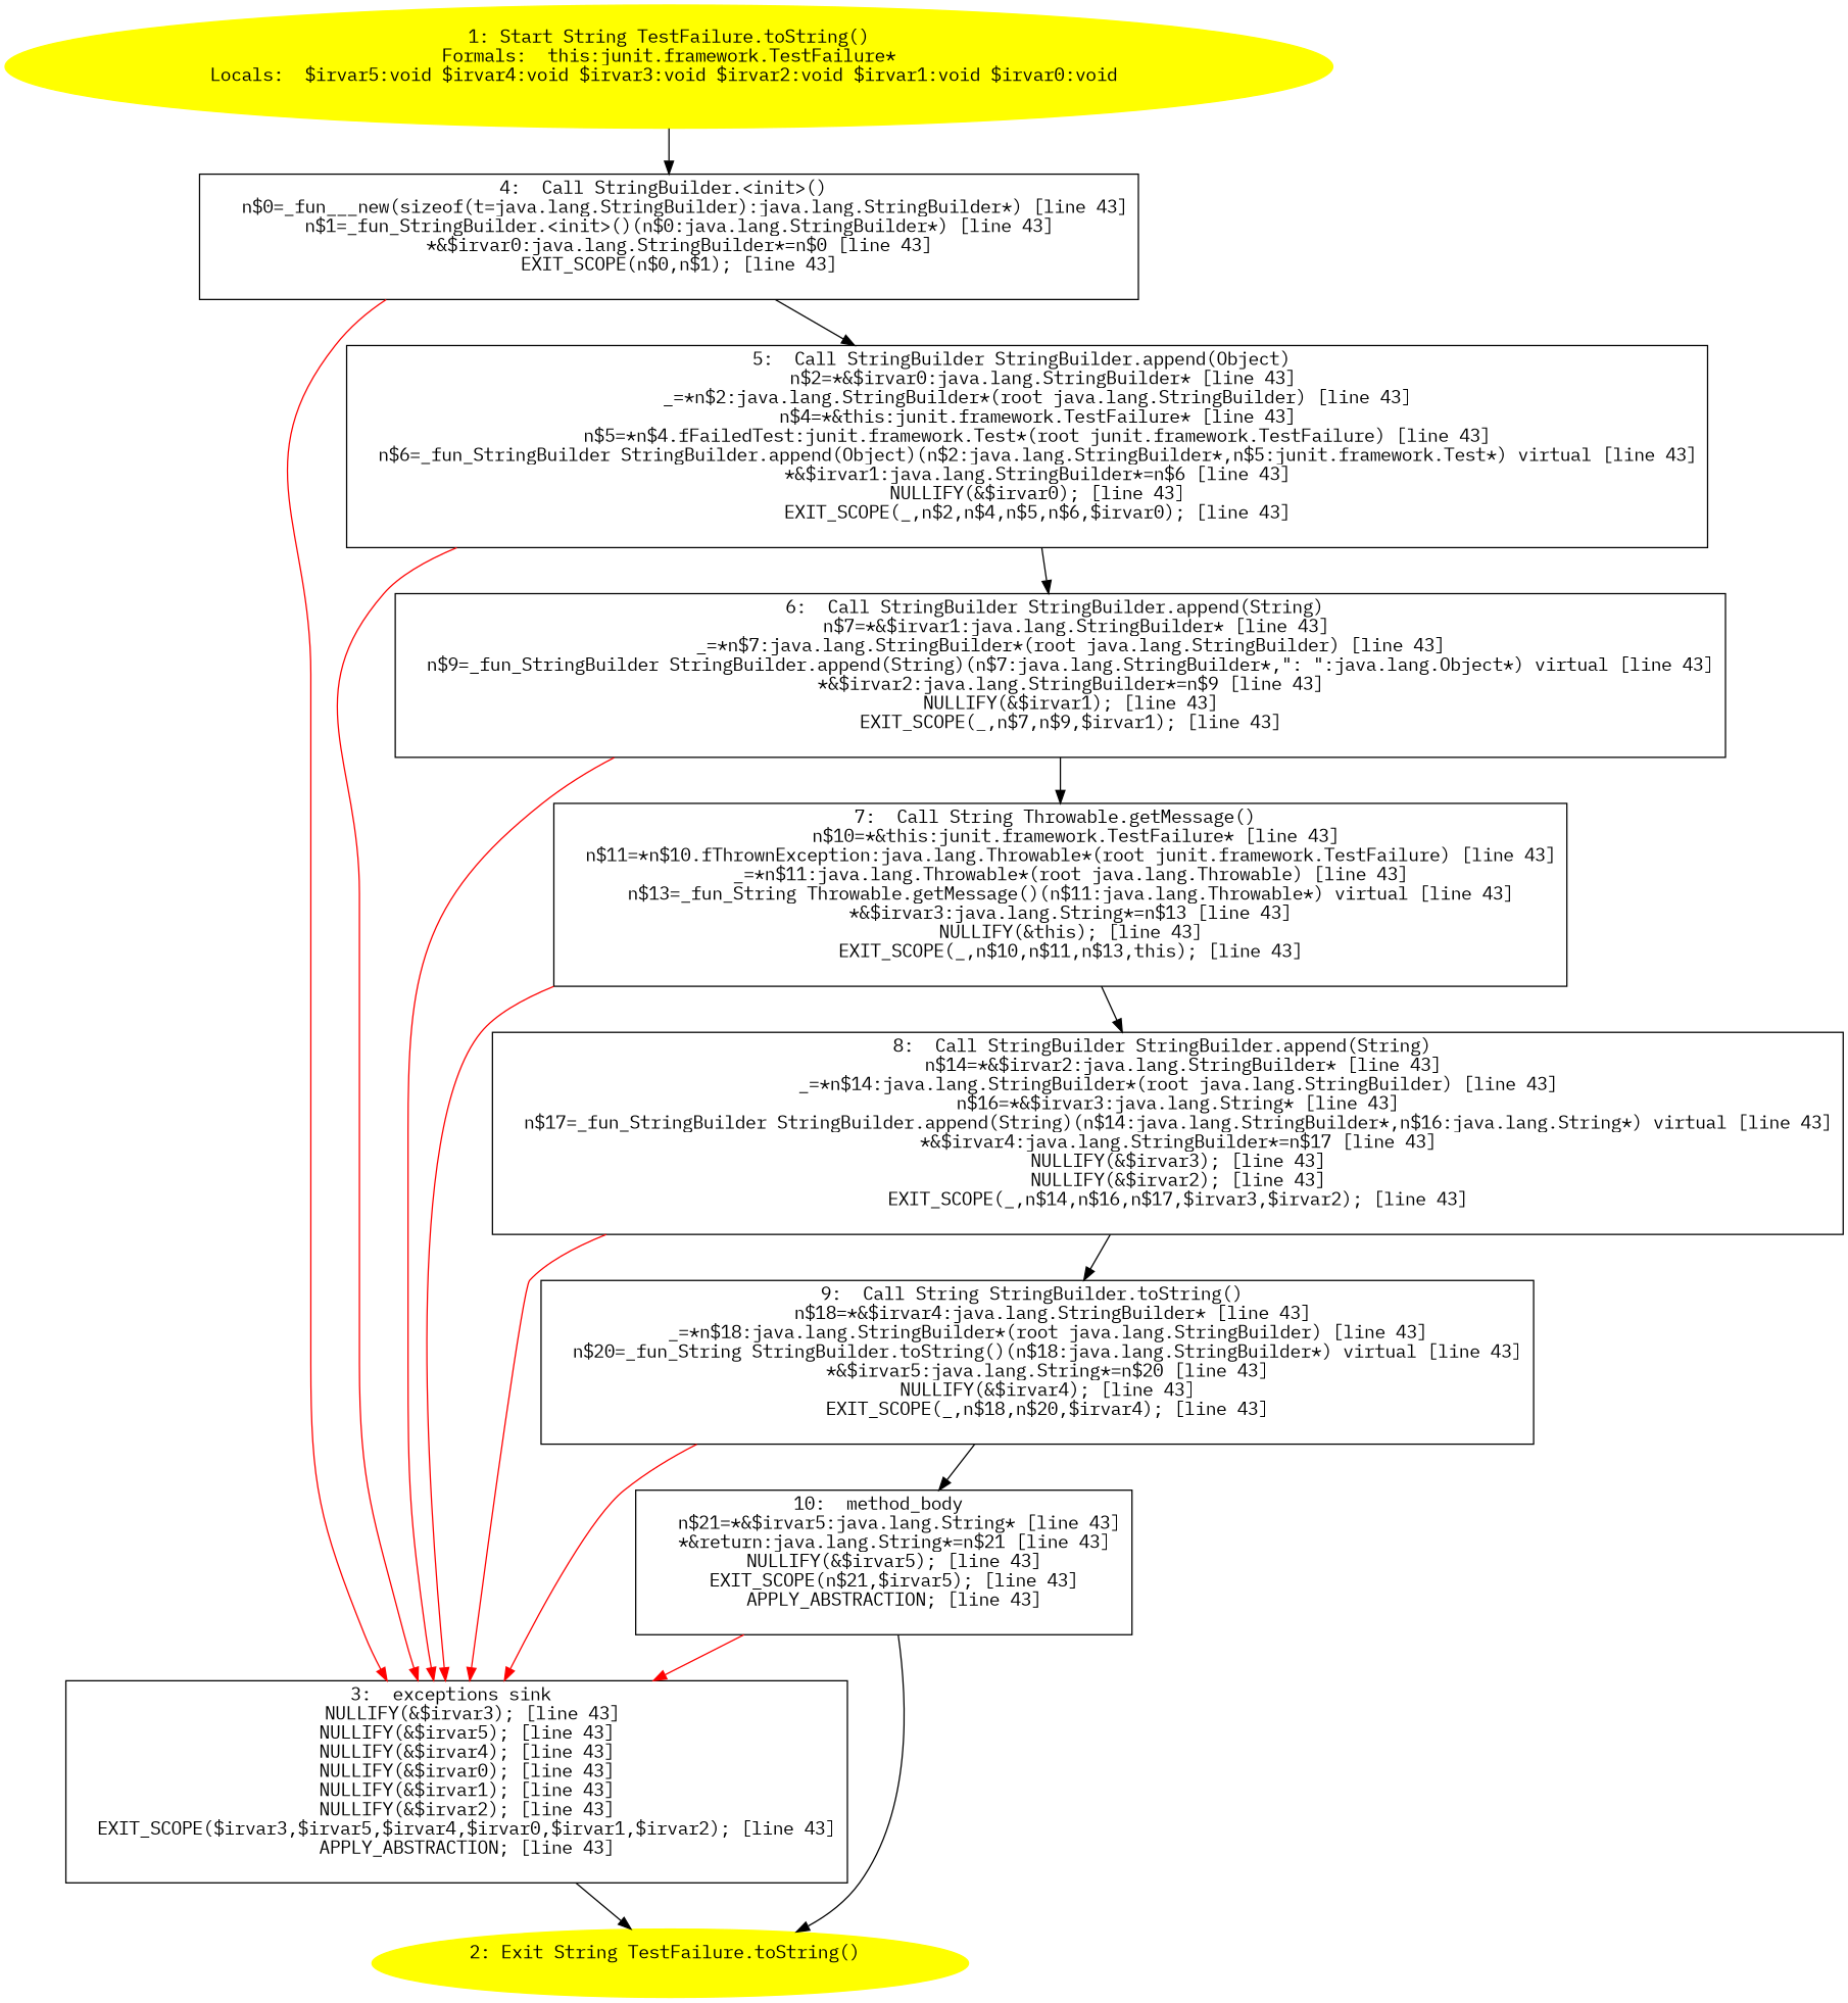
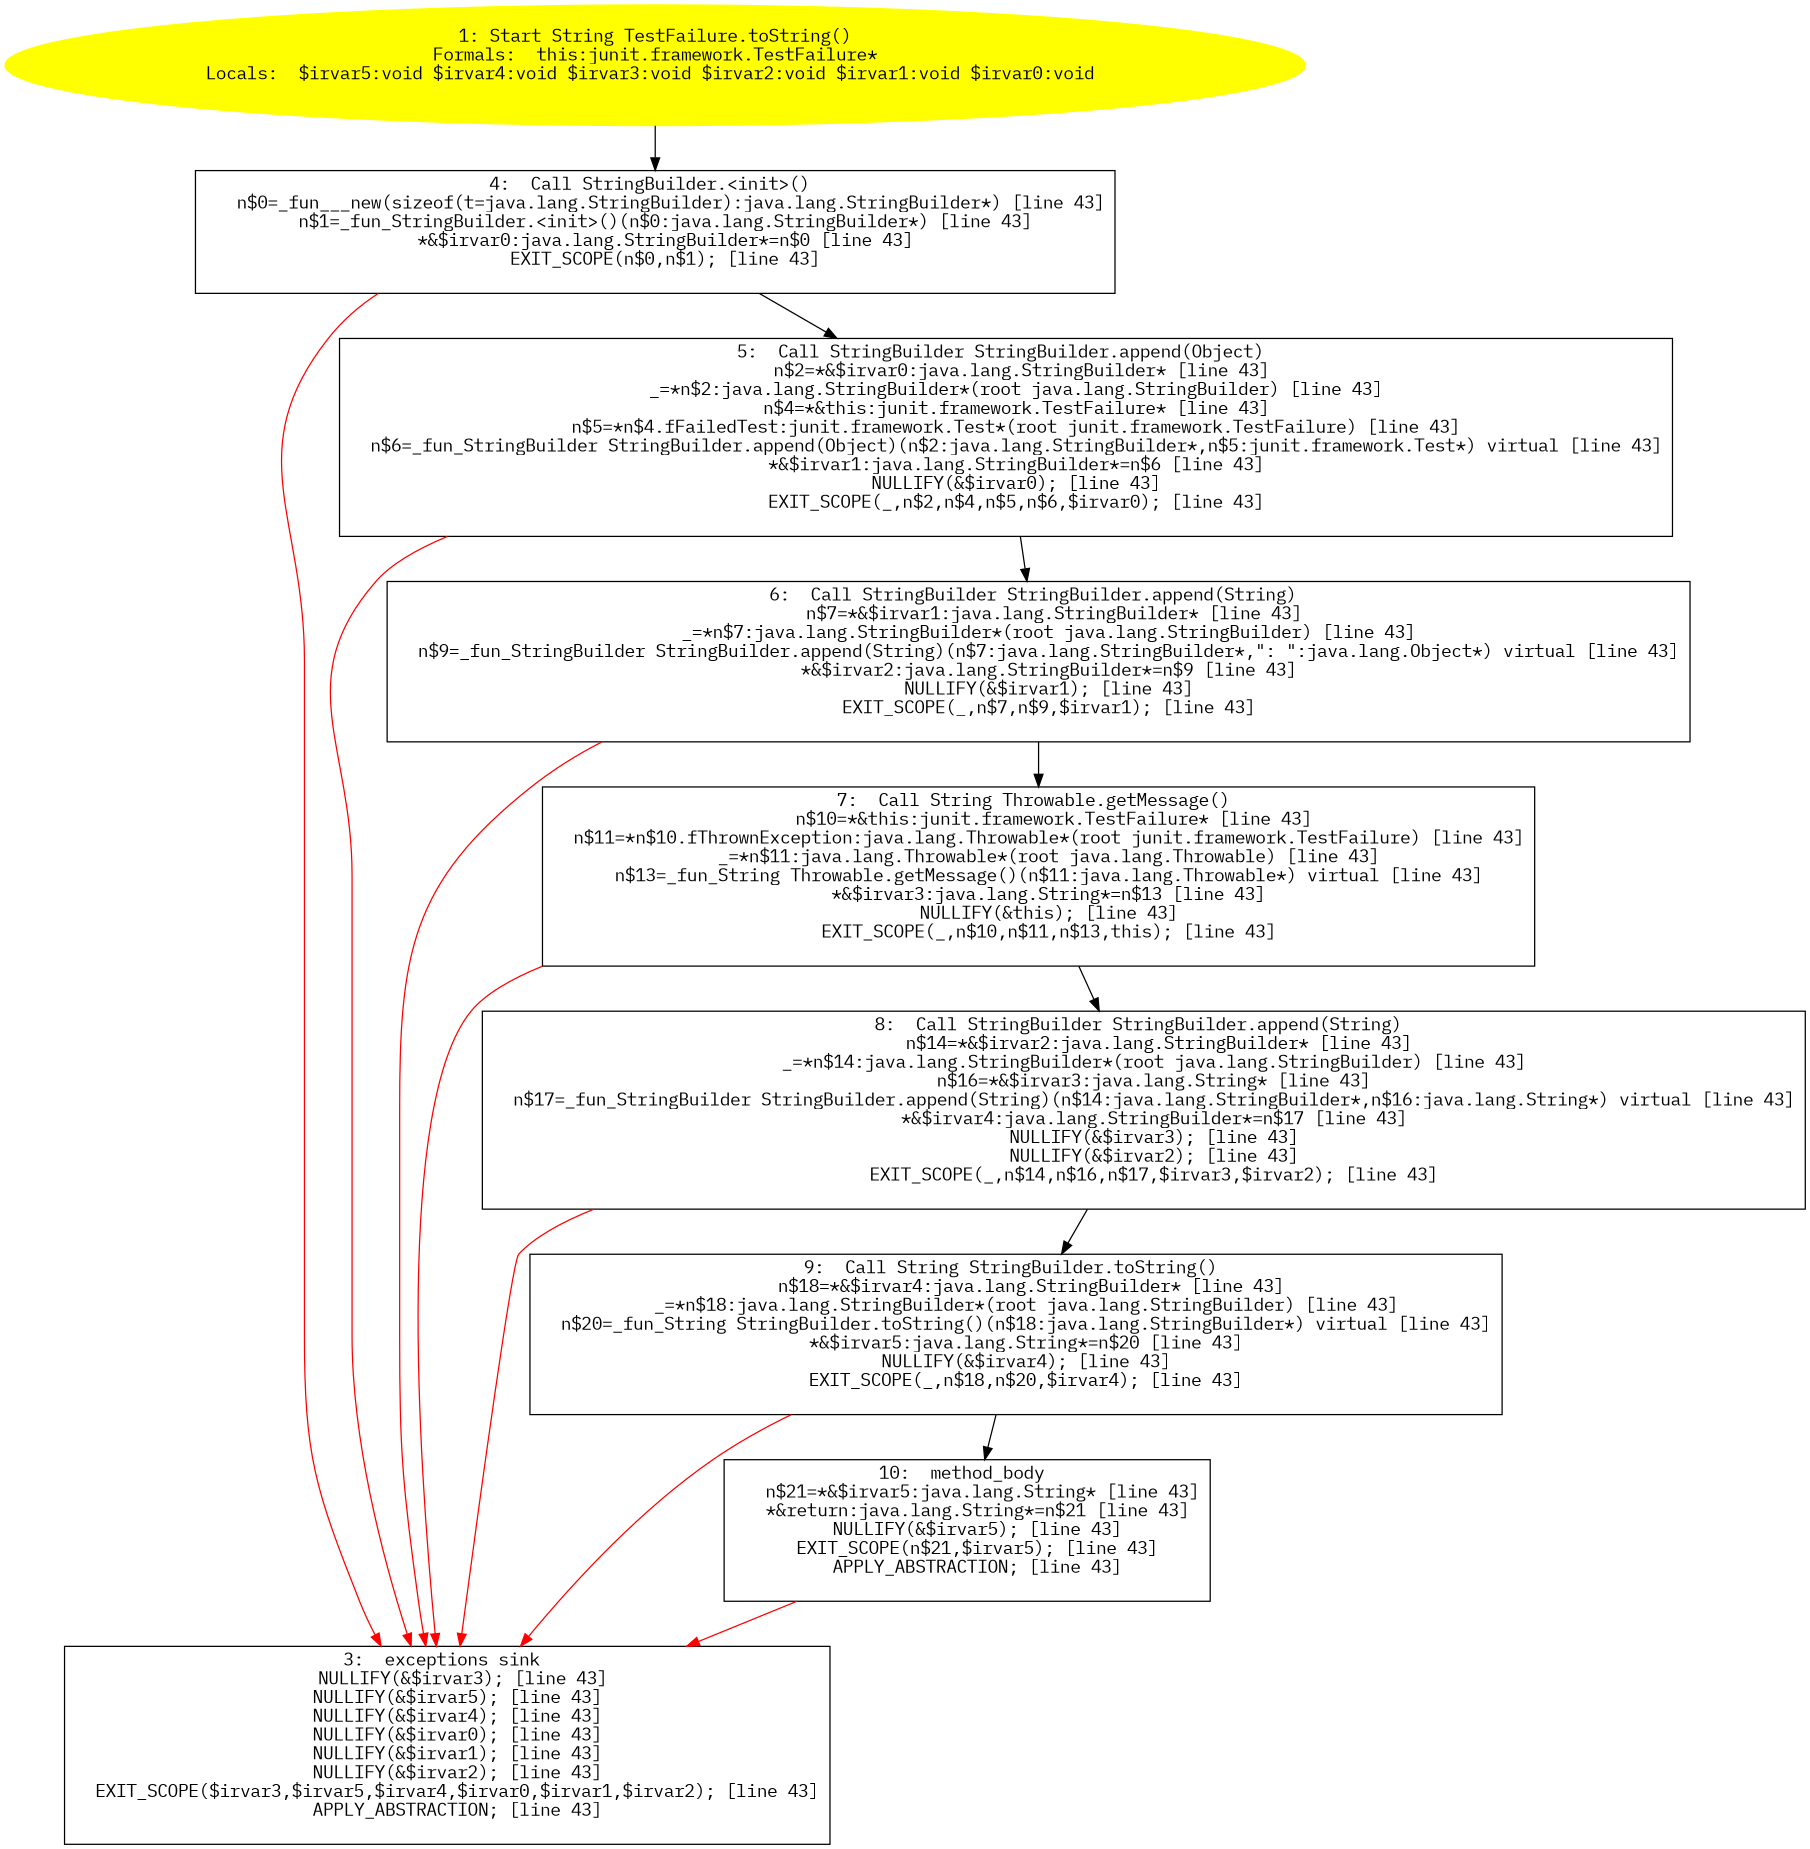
  digraph {
    fontname="IBM Plex Mono"
    node [fontname="IBM Plex Mono" shape=box]
    edge [fontname="IBM Plex Mono"]
    n1 [color=yellow label="1: Start String TestFailure.toString()\nFormals:  this:junit.framework.TestFailure*\nLocals:  $irvar5:void $irvar4:void $irvar3:void $irvar2:void $irvar1:void $irvar0:void \n  " style=filled shape=""]
    n2 [label="4:  Call StringBuilder.<init>() \n   n$0=_fun___new(sizeof(t=java.lang.StringBuilder):java.lang.StringBuilder*) [line 43]\n  n$1=_fun_StringBuilder.<init>()(n$0:java.lang.StringBuilder*) [line 43]\n  *&$irvar0:java.lang.StringBuilder*=n$0 [line 43]\n  EXIT_SCOPE(n$0,n$1); [line 43]\n "]
    n3 [label="3:  exceptions sink \n   NULLIFY(&$irvar3); [line 43]\n  NULLIFY(&$irvar5); [line 43]\n  NULLIFY(&$irvar4); [line 43]\n  NULLIFY(&$irvar0); [line 43]\n  NULLIFY(&$irvar1); [line 43]\n  NULLIFY(&$irvar2); [line 43]\n  EXIT_SCOPE($irvar3,$irvar5,$irvar4,$irvar0,$irvar1,$irvar2); [line 43]\n  APPLY_ABSTRACTION; [line 43]\n "]
    n4 [label="5:  Call StringBuilder StringBuilder.append(Object) \n   n$2=*&$irvar0:java.lang.StringBuilder* [line 43]\n  _=*n$2:java.lang.StringBuilder*(root java.lang.StringBuilder) [line 43]\n  n$4=*&this:junit.framework.TestFailure* [line 43]\n  n$5=*n$4.fFailedTest:junit.framework.Test*(root junit.framework.TestFailure) [line 43]\n  n$6=_fun_StringBuilder StringBuilder.append(Object)(n$2:java.lang.StringBuilder*,n$5:junit.framework.Test*) virtual [line 43]\n  *&$irvar1:java.lang.StringBuilder*=n$6 [line 43]\n  NULLIFY(&$irvar0); [line 43]\n  EXIT_SCOPE(_,n$2,n$4,n$5,n$6,$irvar0); [line 43]\n "]
-   n5 [color=yellow label="2: Exit String TestFailure.toString() \n  " style=filled shape=""]
    n6 [label="6:  Call StringBuilder StringBuilder.append(String) \n   n$7=*&$irvar1:java.lang.StringBuilder* [line 43]\n  _=*n$7:java.lang.StringBuilder*(root java.lang.StringBuilder) [line 43]\n  n$9=_fun_StringBuilder StringBuilder.append(String)(n$7:java.lang.StringBuilder*,\": \":java.lang.Object*) virtual [line 43]\n  *&$irvar2:java.lang.StringBuilder*=n$9 [line 43]\n  NULLIFY(&$irvar1); [line 43]\n  EXIT_SCOPE(_,n$7,n$9,$irvar1); [line 43]\n "]
    n7 [label="7:  Call String Throwable.getMessage() \n   n$10=*&this:junit.framework.TestFailure* [line 43]\n  n$11=*n$10.fThrownException:java.lang.Throwable*(root junit.framework.TestFailure) [line 43]\n  _=*n$11:java.lang.Throwable*(root java.lang.Throwable) [line 43]\n  n$13=_fun_String Throwable.getMessage()(n$11:java.lang.Throwable*) virtual [line 43]\n  *&$irvar3:java.lang.String*=n$13 [line 43]\n  NULLIFY(&this); [line 43]\n  EXIT_SCOPE(_,n$10,n$11,n$13,this); [line 43]\n "]
    n8 [label="8:  Call StringBuilder StringBuilder.append(String) \n   n$14=*&$irvar2:java.lang.StringBuilder* [line 43]\n  _=*n$14:java.lang.StringBuilder*(root java.lang.StringBuilder) [line 43]\n  n$16=*&$irvar3:java.lang.String* [line 43]\n  n$17=_fun_StringBuilder StringBuilder.append(String)(n$14:java.lang.StringBuilder*,n$16:java.lang.String*) virtual [line 43]\n  *&$irvar4:java.lang.StringBuilder*=n$17 [line 43]\n  NULLIFY(&$irvar3); [line 43]\n  NULLIFY(&$irvar2); [line 43]\n  EXIT_SCOPE(_,n$14,n$16,n$17,$irvar3,$irvar2); [line 43]\n "]
    n9 [label="9:  Call String StringBuilder.toString() \n   n$18=*&$irvar4:java.lang.StringBuilder* [line 43]\n  _=*n$18:java.lang.StringBuilder*(root java.lang.StringBuilder) [line 43]\n  n$20=_fun_String StringBuilder.toString()(n$18:java.lang.StringBuilder*) virtual [line 43]\n  *&$irvar5:java.lang.String*=n$20 [line 43]\n  NULLIFY(&$irvar4); [line 43]\n  EXIT_SCOPE(_,n$18,n$20,$irvar4); [line 43]\n "]
    n10 [label="10:  method_body \n   n$21=*&$irvar5:java.lang.String* [line 43]\n  *&return:java.lang.String*=n$21 [line 43]\n  NULLIFY(&$irvar5); [line 43]\n  EXIT_SCOPE(n$21,$irvar5); [line 43]\n  APPLY_ABSTRACTION; [line 43]\n "]
    n1 -> n2
    n2 -> n3 [color=red]
    n2 -> n4
-   n3 -> n5
    n4 -> n3 [color=red]
    n4 -> n6
    n6 -> n3 [color=red]
    n6 -> n7
    n7 -> n3 [color=red]
    n7 -> n8
    n8 -> n3 [color=red]
    n8 -> n9
    n9 -> n3 [color=red]
    n9 -> n10
    n10 -> n3 [color=red]
-   n10 -> n5
  }
